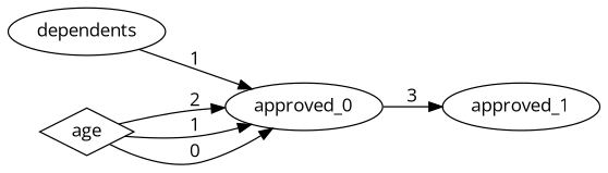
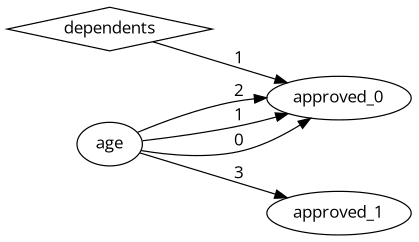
  digraph {
    fontname="Open Sans"
    rankdir=LR
    node [fontname="Open Sans"]
    edge [fontname="Open Sans"]
    n1 [label=approved_0]
    n2 [label=approved_1]
-   n3 [label=dependents shape=ellipse]
-   n4 [label=age shape=diamond]
+   n3 [label=dependents shape=diamond]
+   n4 [label=age shape=ellipse]
    n3 -> n1 [label=1]
    n4 -> n1 [label=2]
    n4 -> n1 [label=1]
    n4 -> n1 [label=0]
-   n1 -> n2 [label=3]
+   n4 -> n2 [label=3]
  }
